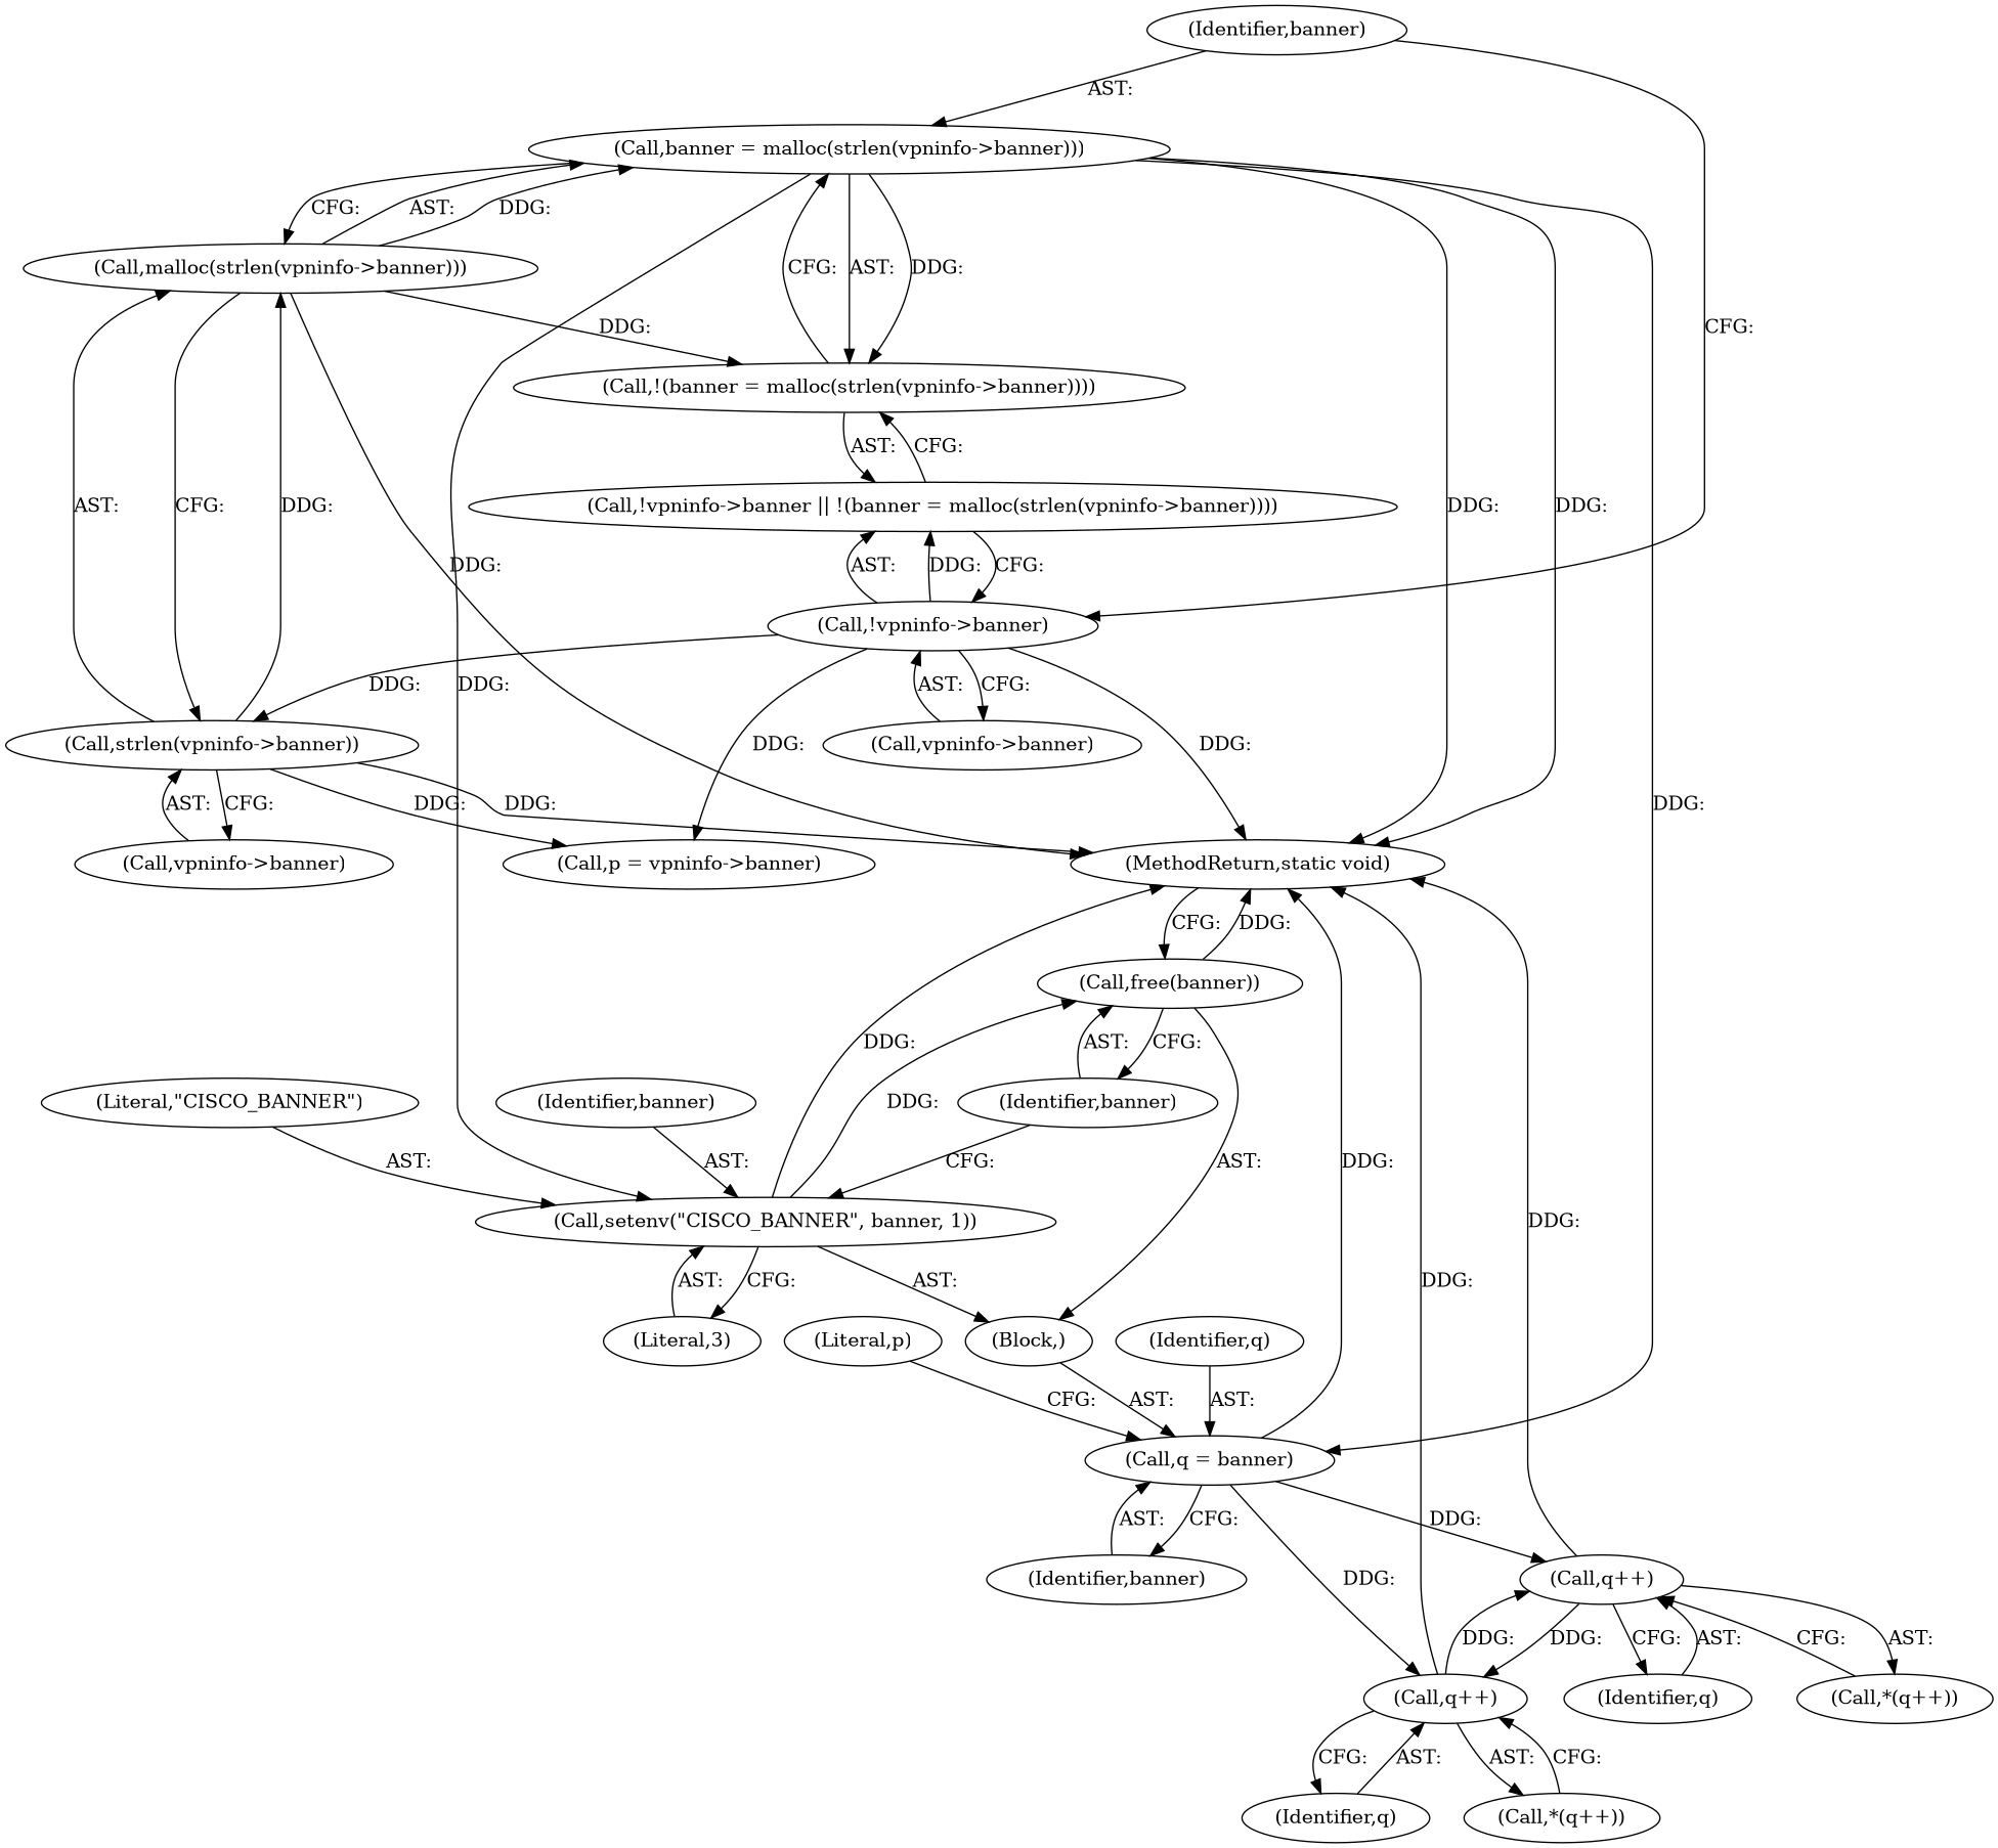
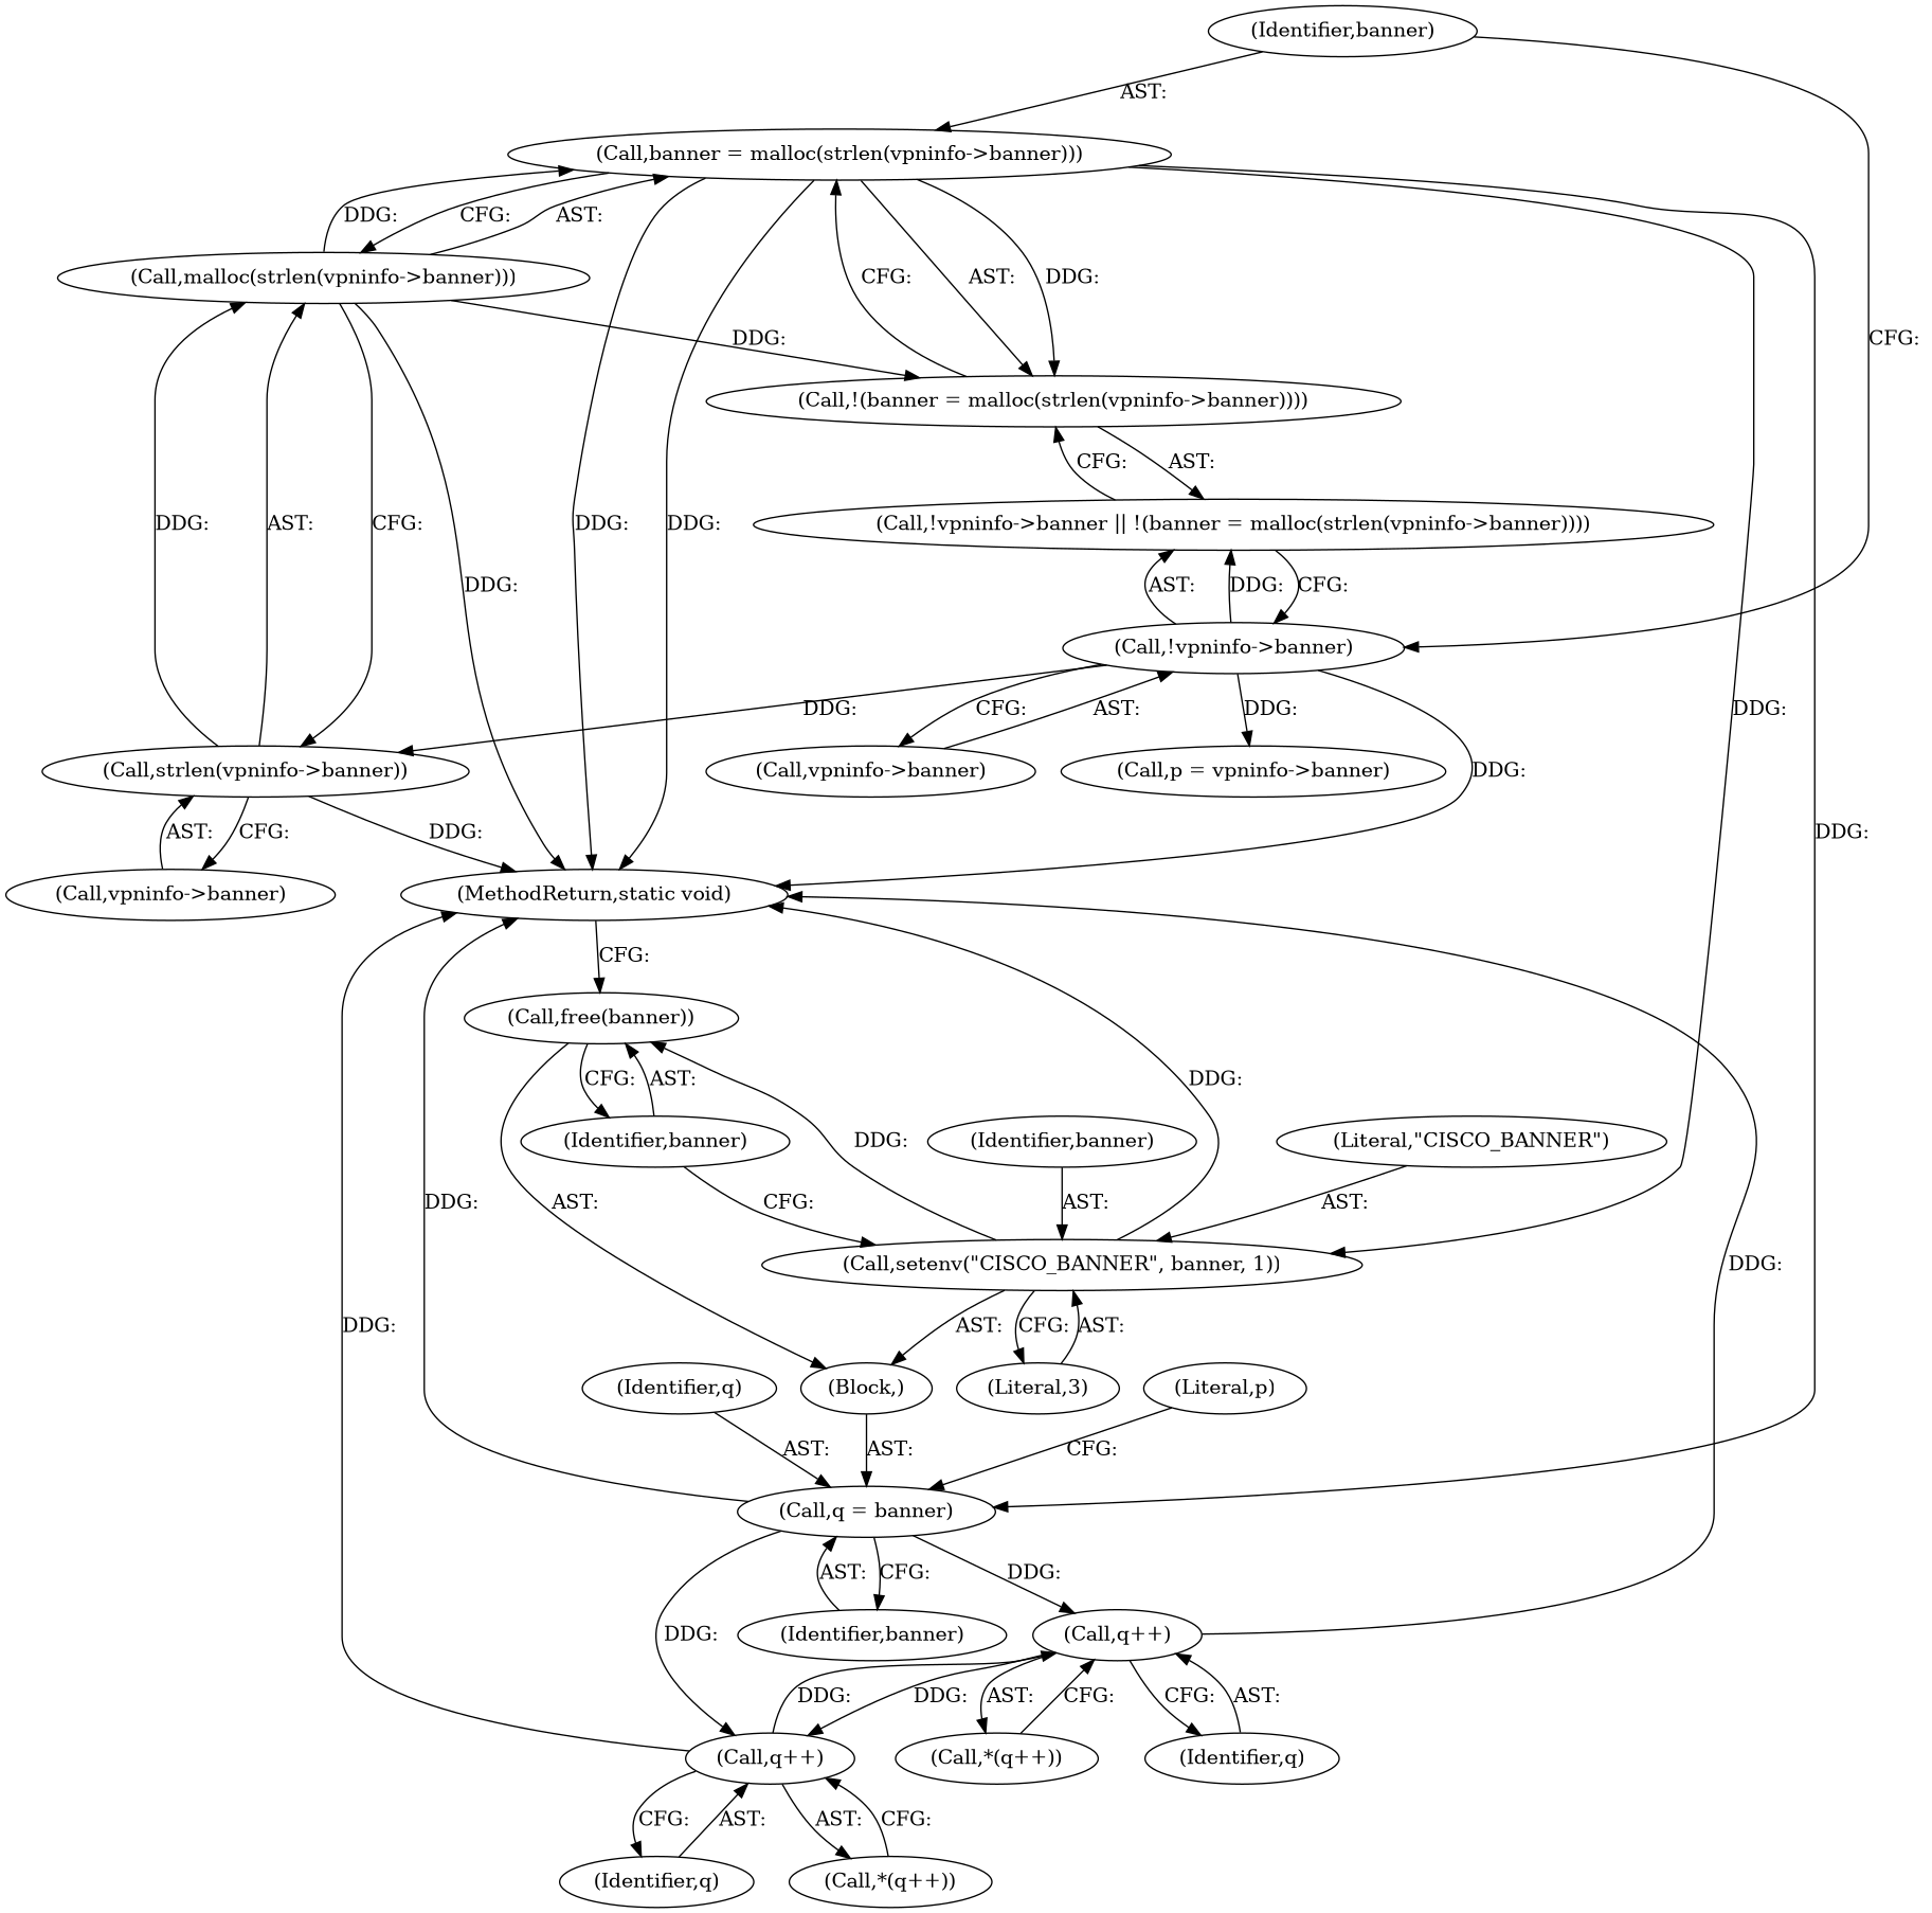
  digraph {
    n1 [label="(Call,banner = malloc(strlen(vpninfo->banner)))"]
    n2 [label="(Call,malloc(strlen(vpninfo->banner)))"]
    n3 [label="(Call,!(banner = malloc(strlen(vpninfo->banner))))"]
    n4 [label="(Call,q = banner)"]
    n5 [label="(Call,setenv(\"CISCO_BANNER\", banner, 1))"]
    n6 [label="(MethodReturn,static void)"]
    n7 [label="(Call,strlen(vpninfo->banner))"]
    n8 [label="(Call,!vpninfo->banner || !(banner = malloc(strlen(vpninfo->banner))))"]
    n9 [label="(Call,q++)"]
    n10 [label="(Call,q++)"]
    n11 [label="(Identifier,banner)"]
    n12 [label="(Block,)"]
    n13 [label="(Call,free(banner))"]
    n14 [label="(Literal,3)"]
    n15 [label="(Call,vpninfo->banner)"]
    n16 [label="(Call,p = vpninfo->banner)"]
    n17 [label="(Call,!vpninfo->banner)"]
    n18 [label="(Call,vpninfo->banner)"]
    n19 [label="(Call,*(q++))"]
    n20 [label="(Identifier,q)"]
    n21 [label="(Identifier,q)"]
    n22 [label="(Call,*(q++))"]
    n23 [label="(Identifier,banner)"]
    n24 [label="(Identifier,q)"]
    n25 [label="(Literal,\"CISCO_BANNER\")"]
    n26 [label="(Literal,p)"]
    n27 [label="(Identifier,banner)"]
    n28 [label="(Identifier,banner)"]
    n1 -> n2 [label="CFG: "]
    n1 -> n3 [label="AST: "]
    n1 -> n3 [label="DDG: "]
    n1 -> n4 [label="DDG: "]
    n1 -> n5 [label="DDG: "]
    n1 -> n6 [label="DDG: "]
    n1 -> n6 [label="DDG: "]
    n2 -> n1 [label="AST: "]
    n2 -> n1 [label="DDG: "]
    n2 -> n3 [label="DDG: "]
    n2 -> n6 [label="DDG: "]
    n2 -> n7 [label="CFG: "]
    n3 -> n1 [label="CFG: "]
    n3 -> n8 [label="AST: "]
    n4 -> n6 [label="DDG: "]
    n4 -> n9 [label="DDG: "]
    n4 -> n10 [label="DDG: "]
    n4 -> n11 [label="CFG: "]
    n5 -> n6 [label="DDG: "]
    n5 -> n12 [label="AST: "]
    n5 -> n13 [label="DDG: "]
    n5 -> n14 [label="CFG: "]
    n6 -> n13 [label="CFG: "]
    n7 -> n2 [label="AST: "]
    n7 -> n2 [label="DDG: "]
    n7 -> n6 [label="DDG: "]
    n7 -> n15 [label="CFG: "]
-   n7 -> n16 [label="DDG: "]
    n8 -> n3 [label="CFG: "]
    n8 -> n17 [label="CFG: "]
    n9 -> n6 [label="DDG: "]
    n9 -> n10 [label="DDG: "]
    n9 -> n19 [label="AST: "]
    n9 -> n20 [label="CFG: "]
    n10 -> n6 [label="DDG: "]
    n10 -> n9 [label="DDG: "]
    n10 -> n21 [label="CFG: "]
    n10 -> n22 [label="AST: "]
    n11 -> n4 [label="AST: "]
    n12 -> n4 [label="AST: "]
-   n13 -> n6 [label="DDG: "]
    n13 -> n12 [label="AST: "]
    n13 -> n23 [label="CFG: "]
    n14 -> n5 [label="AST: "]
    n15 -> n7 [label="AST: "]
    n17 -> n6 [label="DDG: "]
    n17 -> n7 [label="DDG: "]
    n17 -> n8 [label="AST: "]
    n17 -> n8 [label="DDG: "]
    n17 -> n16 [label="DDG: "]
    n17 -> n18 [label="CFG: "]
    n18 -> n17 [label="AST: "]
    n19 -> n9 [label="CFG: "]
    n20 -> n9 [label="AST: "]
    n21 -> n10 [label="AST: "]
    n22 -> n10 [label="CFG: "]
    n23 -> n5 [label="CFG: "]
    n23 -> n13 [label="AST: "]
    n24 -> n4 [label="AST: "]
    n25 -> n5 [label="AST: "]
    n26 -> n4 [label="CFG: "]
    n27 -> n1 [label="AST: "]
    n27 -> n17 [label="CFG: "]
    n28 -> n5 [label="AST: "]
  }
